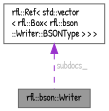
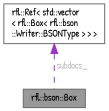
  digraph {
    fontname="Patrick Hand"
    node [color=gray40 fontname="Patrick Hand" fontsize=10 shape=box style=filled]
-   n1 [fillcolor=grey60 fontcolor=black height=0.2 label="rfl::bson::Writer" width=0.4]
+   n1 [fillcolor=grey60 fontcolor=black height=0.2 label="rfl::bson::Box" width=0.4]
    n2 [fillcolor=white height=0.2 label="rfl::Ref\< std::vector\l\< rfl::Box\< rfl::bson\l::Writer::BSONType \> \> \>" width=0.4]
    n2 -> n1 [color=darkorchid3 dir=back fontcolor=grey fontname="Patrick Hand" fontsize=10 label=" subdocs_" labelfontname=Helvetica labelfontsize=10 style=dashed]
  }
